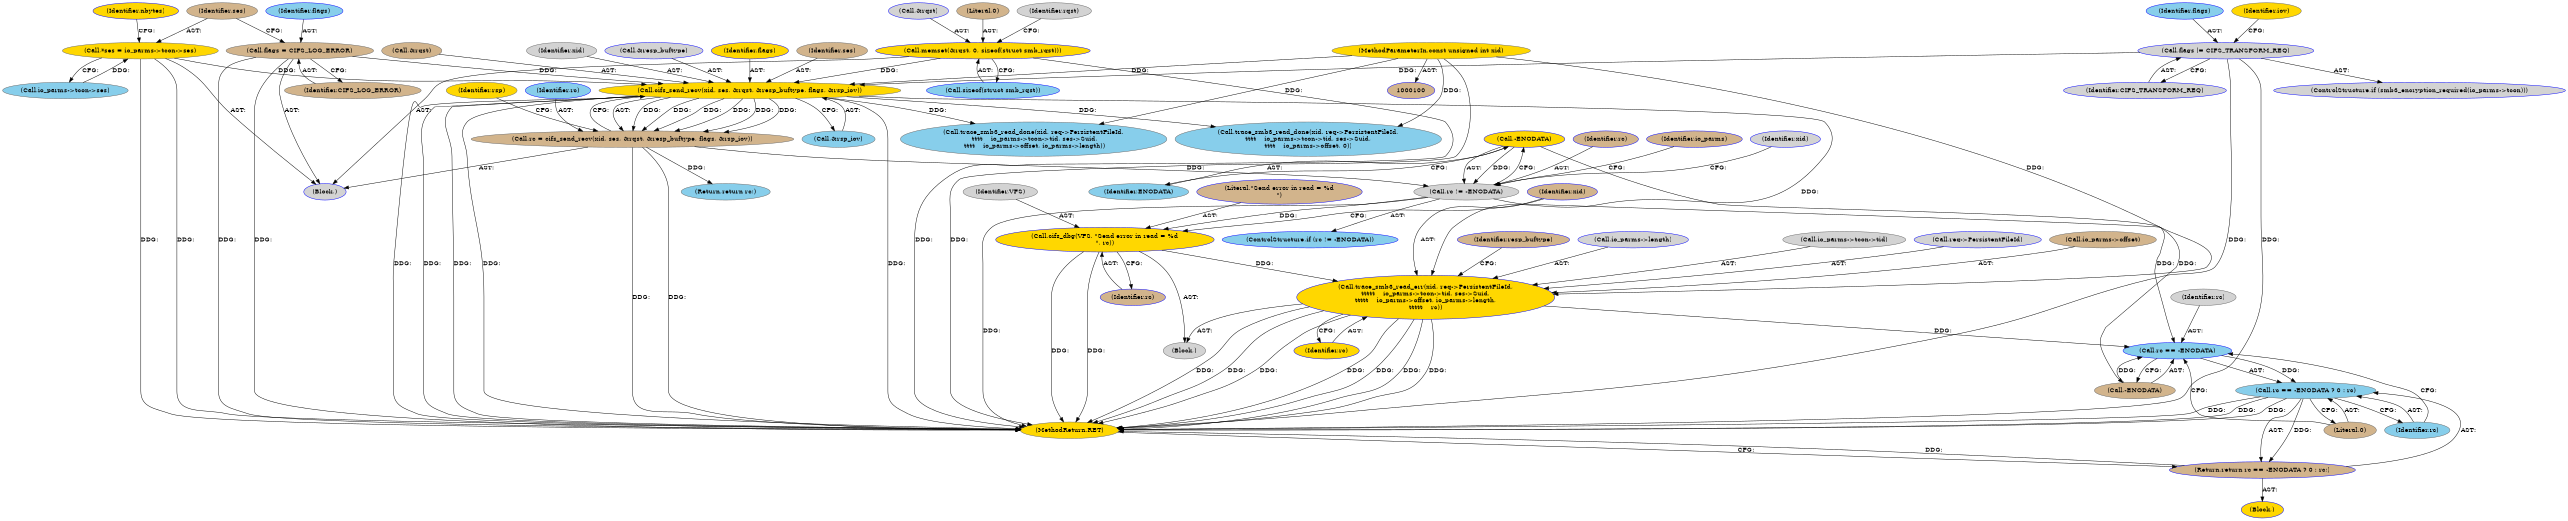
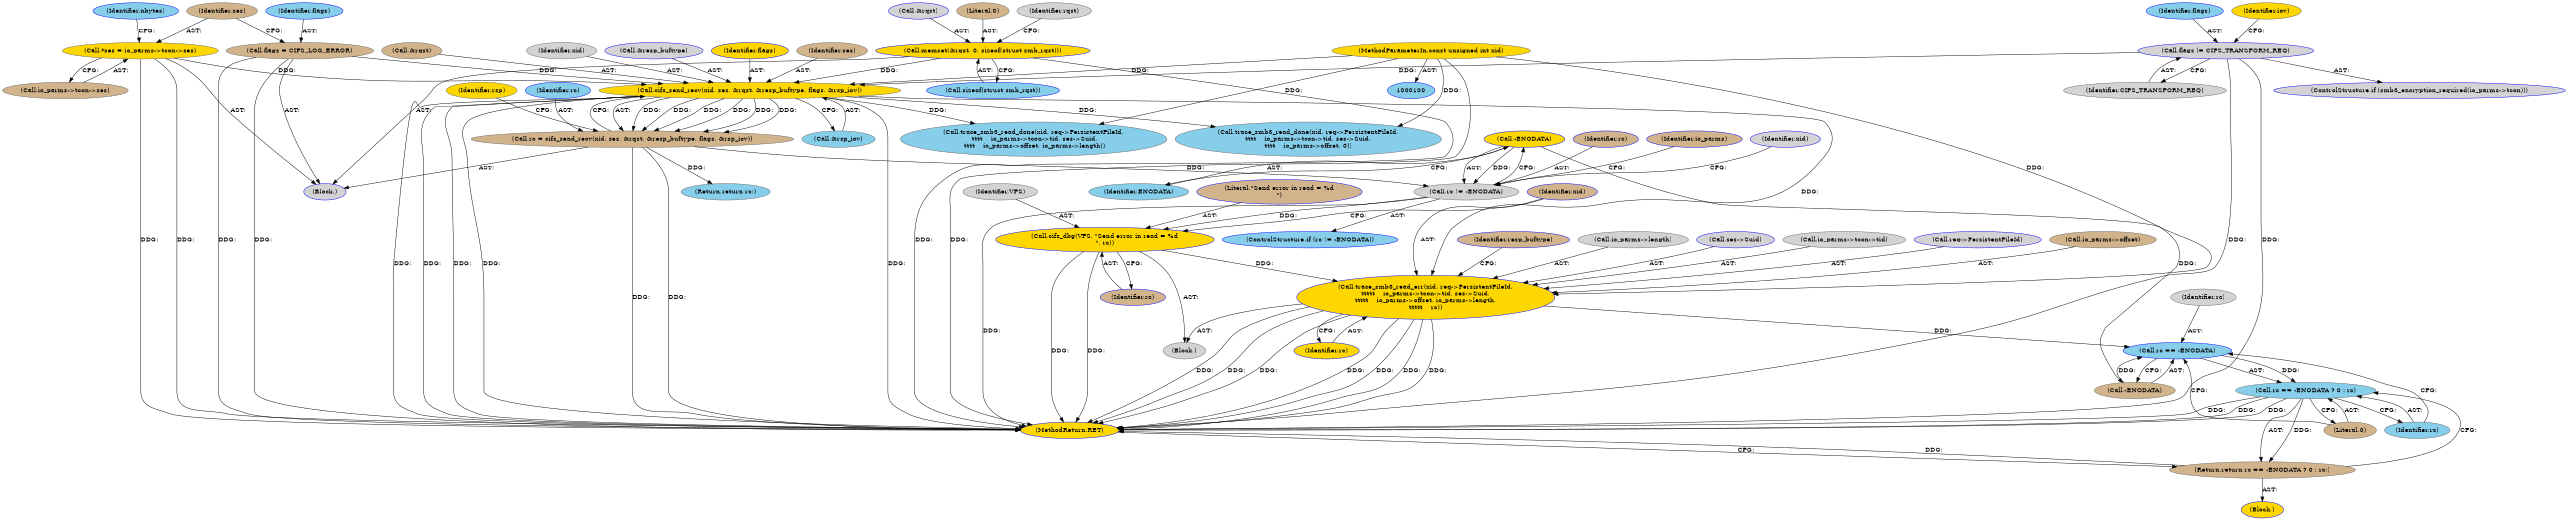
  digraph {
    node [color=gray40 fillcolor=lightgrey style=filled]
    n1 [color=blue fillcolor=gold label="(Call,trace_smb3_read_err(xid, req->PersistentFileId,\n\t\t\t\t\t    io_parms->tcon->tid, ses->Suid,\n\t\t\t\t\t    io_parms->offset, io_parms->length,\n\t\t\t\t\t    rc))"]
    n2 [color=blue fillcolor=skyblue label="(Call,rc == -ENODATA)"]
    n3 [color=blue fillcolor=gold label="(Identifier,rc)"]
    n4 [label="(Block,)"]
-   n5 [fillcolor=gold label="(MethodReturn,RET)"]
+   n5 [color=blue fillcolor=gold label="(MethodReturn,RET)"]
    n6 [fillcolor=tan label="(Call,-ENODATA)"]
    n7 [fillcolor=skyblue label="(Call,rc == -ENODATA ? 0 : rc)"]
-   n8 [color=blue fillcolor=tan label="(Return,return rc == -ENODATA ? 0 : rc;)"]
+   n8 [fillcolor=tan label="(Return,return rc == -ENODATA ? 0 : rc;)"]
    n9 [fillcolor=gold label="(Call,cifs_send_recv(xid, ses, &rqst, &resp_buftype, flags, &rsp_iov))"]
    n10 [fillcolor=tan label="(Call,rc = cifs_send_recv(xid, ses, &rqst, &resp_buftype, flags, &rsp_iov))"]
    n11 [fillcolor=skyblue label="(Call,&rsp_iov)"]
    n12 [fillcolor=skyblue label="(Call,trace_smb3_read_done(xid, req->PersistentFileId,\n\t\t\t\t    io_parms->tcon->tid, ses->Suid,\n\t\t\t\t    io_parms->offset, 0))"]
    n13 [fillcolor=skyblue label="(Call,trace_smb3_read_done(xid, req->PersistentFileId,\n \t\t\t\t    io_parms->tcon->tid, ses->Suid,\n \t\t\t\t    io_parms->offset, io_parms->length))"]
    n14 [color=blue label="(Block,)"]
    n15 [label="(Call,rc != -ENODATA)"]
    n16 [fillcolor=skyblue label="(Return,return rc;)"]
    n17 [fillcolor=gold label="(MethodParameterIn,const unsigned int xid)"]
-   1000100 [color=blue fillcolor=tan]
+   1000100 [color=blue fillcolor=skyblue]
    n19 [fillcolor=gold label="(Call,*ses = io_parms->tcon->ses)"]
-   n20 [fillcolor=skyblue label="(Call,io_parms->tcon->ses)"]
+   n20 [fillcolor=tan label="(Call,io_parms->tcon->ses)"]
    n21 [color=blue fillcolor=gold label="(Call,memset(&rqst, 0, sizeof(struct smb_rqst)))"]
    n22 [color=blue fillcolor=skyblue label="(Call,sizeof(struct smb_rqst))"]
    n23 [color=blue label="(Call,flags |= CIFS_TRANSFORM_REQ)"]
    n24 [color=blue label="(ControlStructure,if (smb3_encryption_required(io_parms->tcon)))"]
-   n25 [color=blue label="(Identifier,CIFS_TRANSFORM_REQ)"]
+   n25 [label="(Identifier,CIFS_TRANSFORM_REQ)"]
    n26 [fillcolor=tan label="(Call,flags = CIFS_LOG_ERROR)"]
-   n27 [fillcolor=tan label="(Identifier,CIFS_LOG_ERROR)"]
    n28 [color=blue fillcolor=gold label="(Call,cifs_dbg(VFS, \"Send error in read = %d\n\", rc))"]
    n29 [color=blue fillcolor=tan label="(Identifier,rc)"]
    n30 [color=blue fillcolor=gold label="(Call,-ENODATA)"]
    n31 [color=blue fillcolor=skyblue label="(ControlStructure,if (rc != -ENODATA))"]
    n32 [fillcolor=skyblue label="(Identifier,ENODATA)"]
    n33 [fillcolor=tan label="(Literal,0)"]
    n34 [fillcolor=skyblue label="(Identifier,rc)"]
    n35 [color=blue fillcolor=gold label="(Block,)"]
    n36 [color=blue fillcolor=skyblue label="(Identifier,rc)"]
    n37 [color=blue fillcolor=tan label="(Identifier,resp_buftype)"]
    n38 [color=blue label="(Call,&rqst)"]
-   n39 [color=blue fillcolor=gold label="(Identifier,nbytes)"]
+   n39 [color=blue fillcolor=skyblue label="(Identifier,nbytes)"]
    n40 [label="(Identifier,VFS)"]
    n41 [fillcolor=gold label="(Identifier,rsp)"]
-   n42 [color=blue label="(Call,io_parms->length)"]
+   n42 [label="(Call,io_parms->length)"]
    n43 [color=blue fillcolor=gold label="(Identifier,flags)"]
    n44 [fillcolor=tan label="(Identifier,ses)"]
+   n45 [color=blue label="(Call,ses->Suid)"]
    n46 [fillcolor=gold label="(Identifier,iov)"]
    n47 [fillcolor=tan label="(Call,&rqst)"]
    n48 [label="(Identifier,xid)"]
    n49 [label="(Identifier,rc)"]
    n50 [label="(Call,io_parms->tcon->tid)"]
    n51 [color=blue label="(Call,req->PersistentFileId)"]
    n52 [fillcolor=tan label="(Literal,0)"]
    n53 [color=blue fillcolor=tan label="(Identifier,xid)"]
    n54 [fillcolor=tan label="(Call,io_parms->offset)"]
    n55 [color=blue fillcolor=tan label="(Literal,\"Send error in read = %d\n\")"]
    n56 [color=blue fillcolor=tan label="(Identifier,rc)"]
    n57 [color=blue fillcolor=tan label="(Identifier,io_parms)"]
    n58 [label="(Identifier,rqst)"]
    n59 [color=blue fillcolor=skyblue label="(Identifier,flags)"]
    n60 [color=blue label="(Call,&resp_buftype)"]
    n61 [color=blue fillcolor=skyblue label="(Identifier,flags)"]
    n62 [color=blue label="(Identifier,xid)"]
    n63 [fillcolor=tan label="(Identifier,ses)"]
    n1 -> n2 [label="DDG: "]
    n1 -> n3 [label="CFG: "]
    n1 -> n4 [label="AST: "]
    n1 -> n5 [label="DDG: "]
    n1 -> n5 [label="DDG: "]
    n1 -> n5 [label="DDG: "]
    n1 -> n5 [label="DDG: "]
    n1 -> n5 [label="DDG: "]
    n1 -> n5 [label="DDG: "]
    n1 -> n5 [label="DDG: "]
    n2 -> n6 [label="CFG: "]
    n2 -> n7 [label="AST: "]
    n2 -> n7 [label="DDG: "]
    n3 -> n1 [label="AST: "]
    n5 -> n8 [label="CFG: "]
    n6 -> n2 [label="AST: "]
    n6 -> n2 [label="DDG: "]
    n7 -> n5 [label="DDG: "]
    n7 -> n5 [label="DDG: "]
    n7 -> n5 [label="DDG: "]
    n7 -> n8 [label="AST: "]
    n7 -> n8 [label="DDG: "]
    n7 -> n33 [label="CFG: "]
    n7 -> n34 [label="CFG: "]
    n8 -> n5 [label="DDG: "]
-   n8 -> n7 [label="AST: "]
+   n8 -> n7 [label="CFG: "]
    n8 -> n35 [label="AST: "]
    n9 -> n1 [label="DDG: "]
    n9 -> n5 [label="DDG: "]
    n9 -> n5 [label="DDG: "]
    n9 -> n5 [label="DDG: "]
    n9 -> n5 [label="DDG: "]
    n9 -> n5 [label="DDG: "]
    n9 -> n10 [label="AST: "]
    n9 -> n10 [label="DDG: "]
    n9 -> n10 [label="DDG: "]
    n9 -> n10 [label="DDG: "]
    n9 -> n10 [label="DDG: "]
    n9 -> n10 [label="DDG: "]
    n9 -> n10 [label="DDG: "]
    n9 -> n11 [label="CFG: "]
    n9 -> n12 [label="DDG: "]
    n9 -> n13 [label="DDG: "]
    n10 -> n5 [label="DDG: "]
    n10 -> n5 [label="DDG: "]
    n10 -> n9 [label="CFG: "]
    n10 -> n14 [label="AST: "]
    n10 -> n15 [label="DDG: "]
    n10 -> n16 [label="DDG: "]
    n11 -> n9 [label="AST: "]
-   n15 -> n2 [label="DDG: "]
    n15 -> n5 [label="DDG: "]
    n15 -> n28 [label="DDG: "]
    n15 -> n30 [label="CFG: "]
    n15 -> n31 [label="AST: "]
    n17 -> n1 [label="DDG: "]
    n17 -> n5 [label="DDG: "]
    n17 -> n9 [label="DDG: "]
    n17 -> n12 [label="DDG: "]
    n17 -> n13 [label="DDG: "]
    n17 -> 1000100 [label="AST: "]
    n19 -> n5 [label="DDG: "]
    n19 -> n5 [label="DDG: "]
    n19 -> n9 [label="DDG: "]
    n19 -> n14 [label="AST: "]
    n19 -> n20 [label="CFG: "]
-   n20 -> n19 [label="DDG: "]
+   n20 -> n19 [label="AST: "]
    n21 -> n5 [label="DDG: "]
    n21 -> n9 [label="DDG: "]
    n21 -> n14 [label="AST: "]
    n21 -> n22 [label="CFG: "]
    n22 -> n21 [label="AST: "]
    n23 -> n5 [label="DDG: "]
    n23 -> n5 [label="DDG: "]
    n23 -> n9 [label="DDG: "]
    n23 -> n24 [label="AST: "]
    n23 -> n25 [label="CFG: "]
    n25 -> n23 [label="AST: "]
    n26 -> n5 [label="DDG: "]
    n26 -> n5 [label="DDG: "]
    n26 -> n9 [label="DDG: "]
    n26 -> n14 [label="AST: "]
-   n26 -> n27 [label="CFG: "]
-   n27 -> n26 [label="AST: "]
    n28 -> n1 [label="DDG: "]
    n28 -> n4 [label="AST: "]
    n28 -> n5 [label="DDG: "]
    n28 -> n5 [label="DDG: "]
    n28 -> n29 [label="CFG: "]
    n29 -> n28 [label="AST: "]
    n30 -> n6 [label="DDG: "]
    n30 -> n15 [label="AST: "]
    n30 -> n15 [label="DDG: "]
    n30 -> n32 [label="CFG: "]
    n32 -> n30 [label="AST: "]
    n33 -> n2 [label="CFG: "]
    n33 -> n7 [label="AST: "]
    n34 -> n2 [label="CFG: "]
    n34 -> n7 [label="AST: "]
    n36 -> n10 [label="AST: "]
    n37 -> n1 [label="CFG: "]
    n38 -> n21 [label="AST: "]
    n39 -> n19 [label="CFG: "]
    n40 -> n28 [label="AST: "]
    n41 -> n10 [label="CFG: "]
    n42 -> n1 [label="AST: "]
    n43 -> n9 [label="AST: "]
    n44 -> n9 [label="AST: "]
+   n45 -> n1 [label="AST: "]
    n46 -> n23 [label="CFG: "]
    n47 -> n9 [label="AST: "]
    n48 -> n9 [label="AST: "]
    n49 -> n2 [label="AST: "]
    n50 -> n1 [label="AST: "]
    n51 -> n1 [label="AST: "]
    n52 -> n21 [label="AST: "]
    n53 -> n1 [label="AST: "]
    n53 -> n28 [label="CFG: "]
    n54 -> n1 [label="AST: "]
    n55 -> n28 [label="AST: "]
    n56 -> n15 [label="AST: "]
    n57 -> n15 [label="CFG: "]
    n58 -> n21 [label="CFG: "]
    n59 -> n23 [label="AST: "]
    n60 -> n9 [label="AST: "]
    n61 -> n26 [label="AST: "]
    n62 -> n15 [label="CFG: "]
    n63 -> n19 [label="AST: "]
    n63 -> n26 [label="CFG: "]
  }
